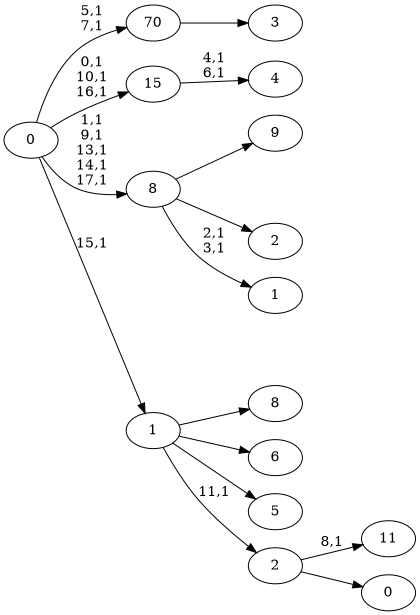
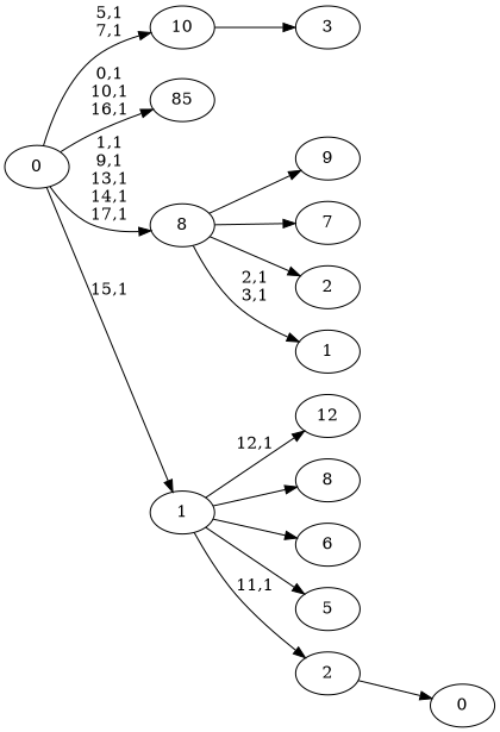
  digraph {
    rankdir=LR
-   n2 [label=11]
-   n3 [label=70]
+   n1 [label=12]
+   n3 [label=10]
    n4 [label=3]
    n5 [label=9]
    n6 [label=8]
+   n7 [label=7]
    n8 [label=6]
    n9 [label=5]
-   n10 [label=4]
-   15
+   15 [label=85]
    n12 [label=2]
    n13 [label=1]
    8
    n15 [label=0]
    2
    1
    0
    n3 -> n4
-   15 -> n10 [label="4,1\n6,1"]
    8 -> n5
+   8 -> n7
    8 -> n12
    8 -> n13 [label="2,1\n3,1"]
-   2 -> n2 [label="8,1"]
    2 -> n15
+   1 -> n1 [label="12,1"]
    1 -> n6
    1 -> n8
    1 -> n9
    1 -> 2 [label="11,1"]
    0 -> n3 [label="5,1\n7,1"]
    0 -> 15 [label="0,1\n10,1\n16,1"]
    0 -> 8 [label="1,1\n9,1\n13,1\n14,1\n17,1"]
    0 -> 1 [label="15,1"]
  }
